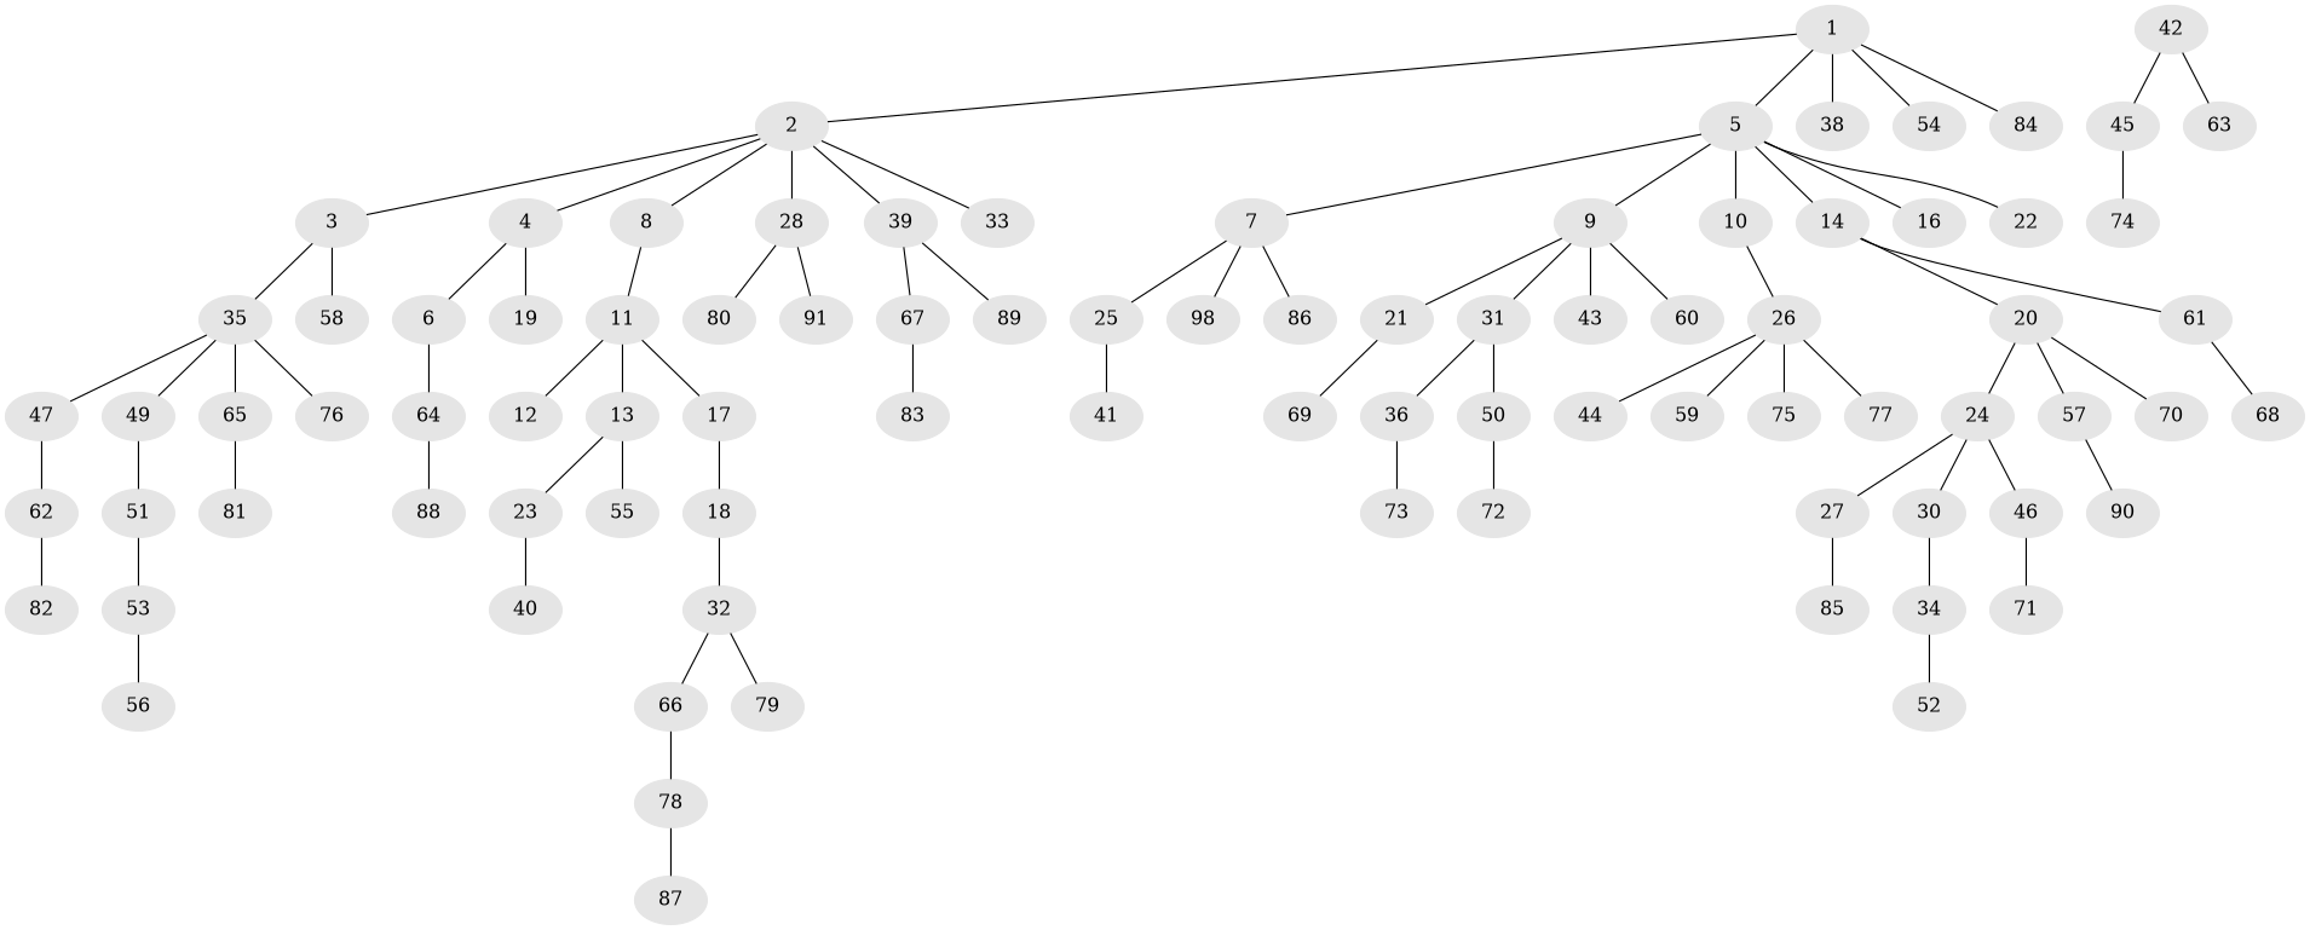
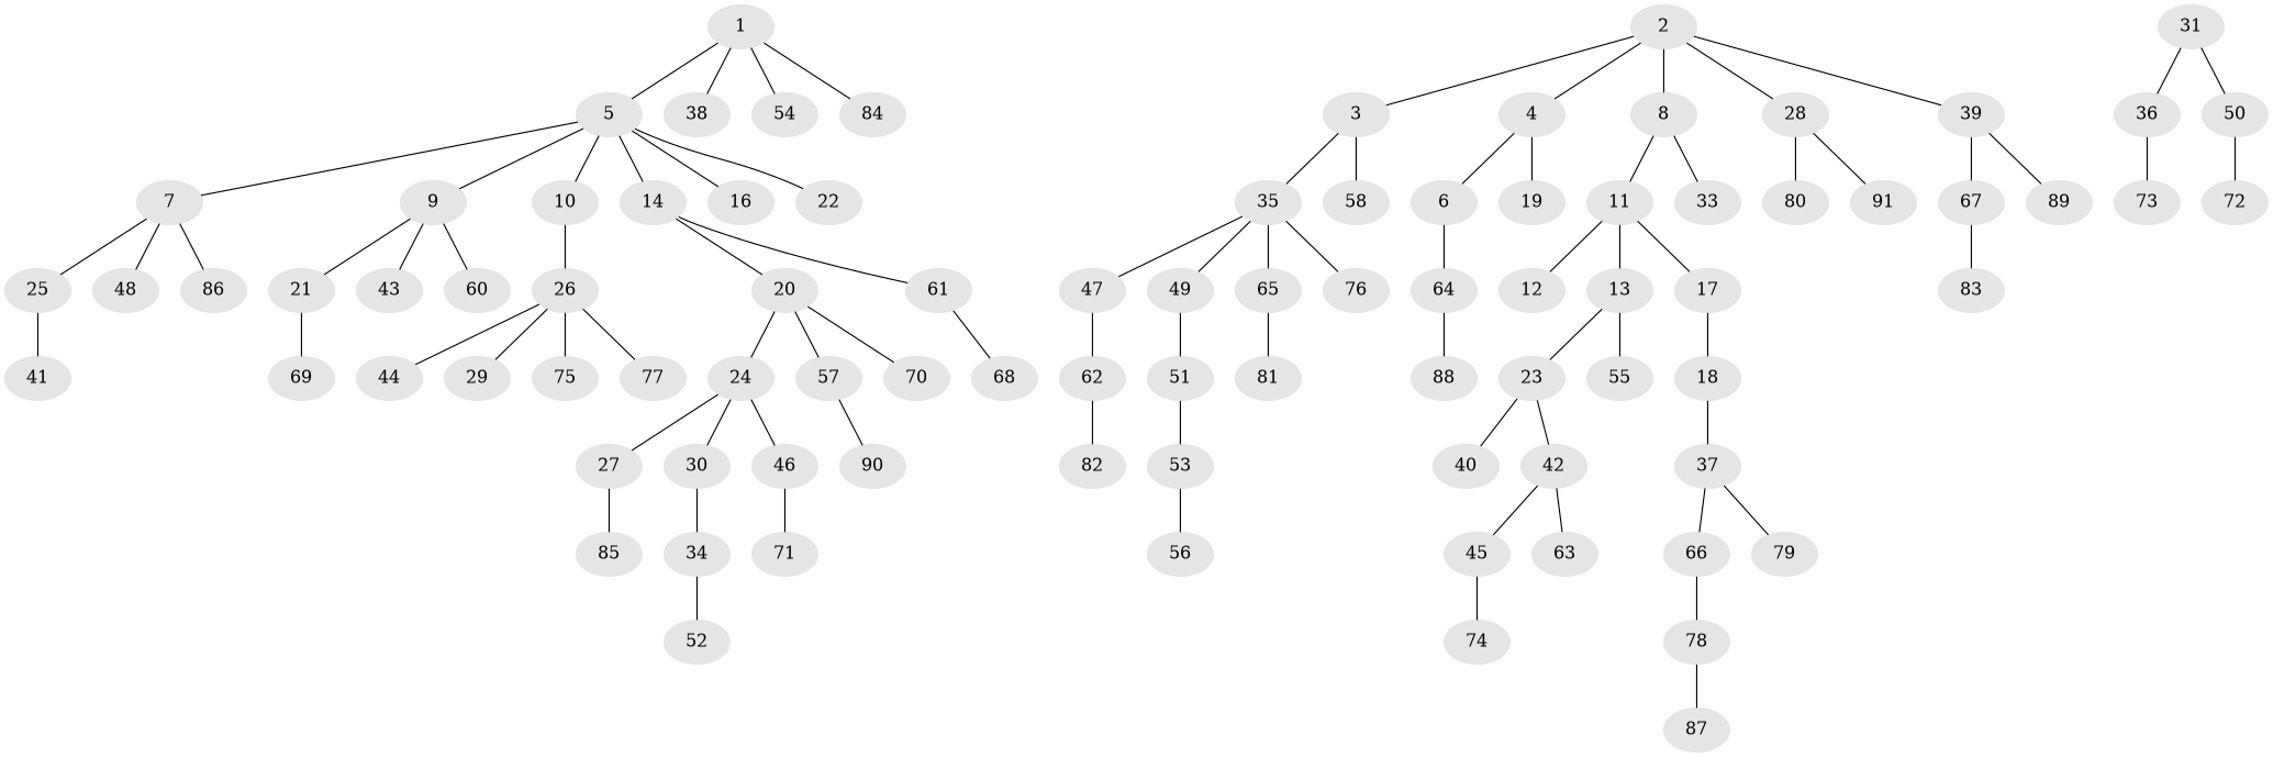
  graph {
    node [color=gray90 style=filled]
    1
    2
    5
    38
    54
    84
    3
    4
    8
    28
    39
    7
    9
    10
    14
    16
    22
    35
    58
    6
    19
    11
    33
    80
    91
    67
    89
    47
    49
    65
    76
    64
    25
-   48 [label=98]
+   48
    86
    21
    31
    43
    60
    26
    20
    61
    88
    41
    12
    13
    17
    69
    36
    50
    44
-   59
+   59 [label=29]
    75
    77
    23
    55
    18
    40
    42
    24
    57
    70
    68
-   32
+   32 [label=37]
    66
    79
    27
    30
    46
    90
    45
    63
    85
    34
    71
    52
    73
    72
    78
    62
    51
    81
    83
    74
    82
    53
    56
    87
-   1 -- 2
    1 -- 5
    1 -- 38
    1 -- 54
    1 -- 84
    2 -- 3
    2 -- 4
    2 -- 8
    2 -- 28
    2 -- 39
    5 -- 7
    5 -- 9
    5 -- 10
    5 -- 14
    5 -- 16
    5 -- 22
    3 -- 35
    3 -- 58
    4 -- 6
    4 -- 19
    8 -- 11
-   2 -- 33
+   8 -- 33
    28 -- 80
    28 -- 91
    39 -- 67
    39 -- 89
    7 -- 25
    7 -- 48
    7 -- 86
    9 -- 21
-   9 -- 31
    9 -- 43
    9 -- 60
    10 -- 26
    14 -- 20
    14 -- 61
    35 -- 47
    35 -- 49
    35 -- 65
    35 -- 76
    6 -- 64
    11 -- 12
    11 -- 13
    11 -- 17
    67 -- 83
    47 -- 62
    49 -- 51
    65 -- 81
    64 -- 88
    25 -- 41
    21 -- 69
    31 -- 36
    31 -- 50
    26 -- 44
    26 -- 59
    26 -- 75
    26 -- 77
    20 -- 24
    20 -- 57
    20 -- 70
    61 -- 68
    13 -- 23
    13 -- 55
    17 -- 18
    36 -- 73
    50 -- 72
    23 -- 40
+   23 -- 42
    18 -- 32
    42 -- 45
    42 -- 63
    24 -- 27
    24 -- 30
    24 -- 46
    57 -- 90
    32 -- 66
    32 -- 79
    66 -- 78
    27 -- 85
    30 -- 34
    46 -- 71
    45 -- 74
    34 -- 52
    78 -- 87
    62 -- 82
    51 -- 53
    53 -- 56
  }
